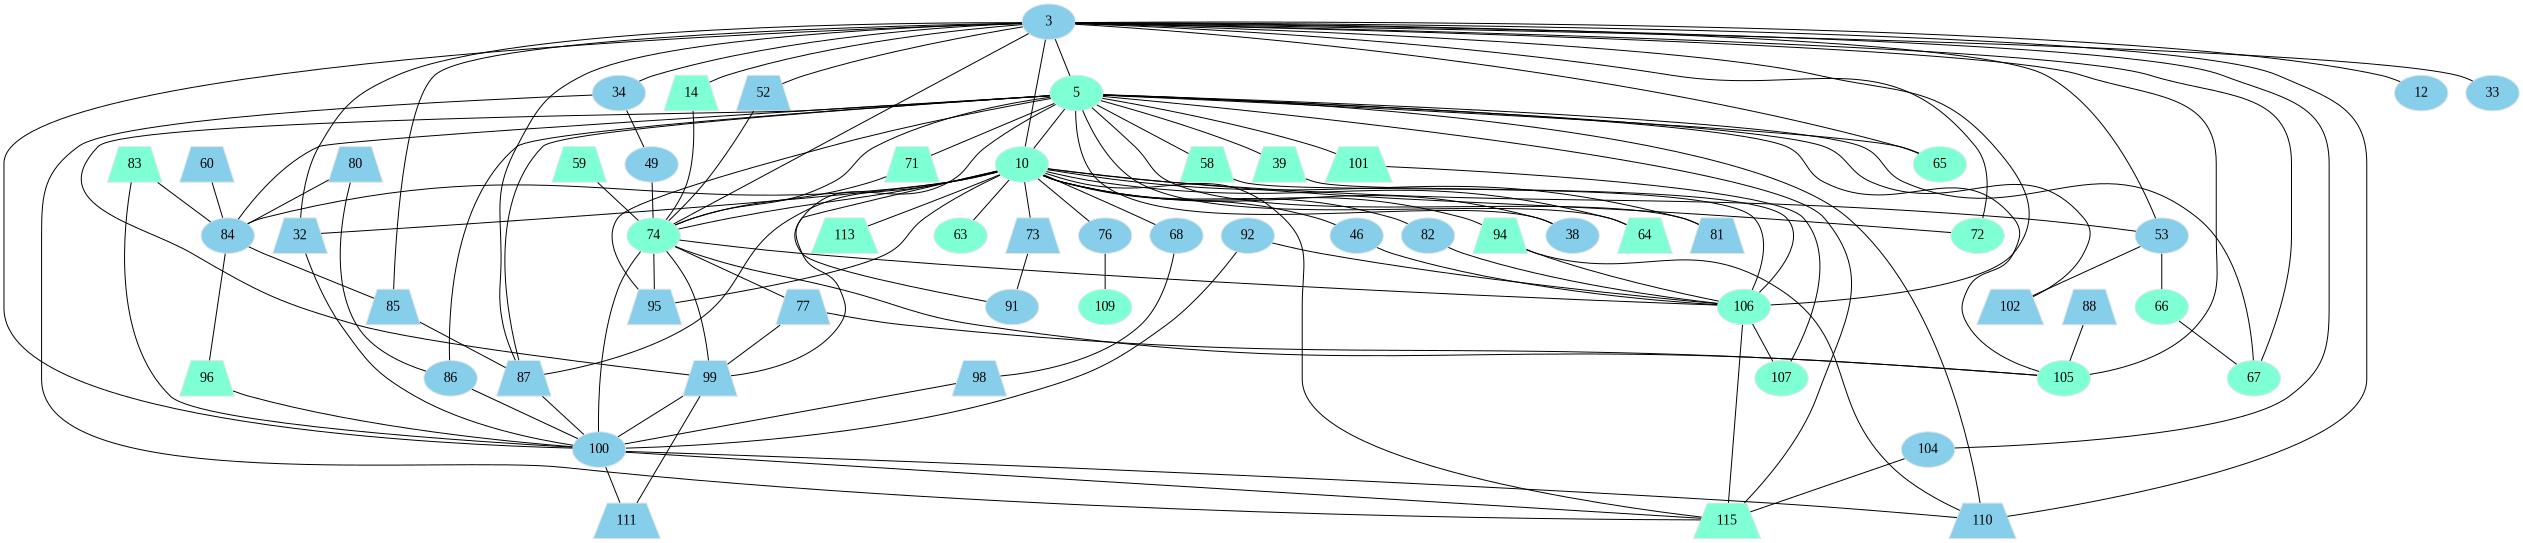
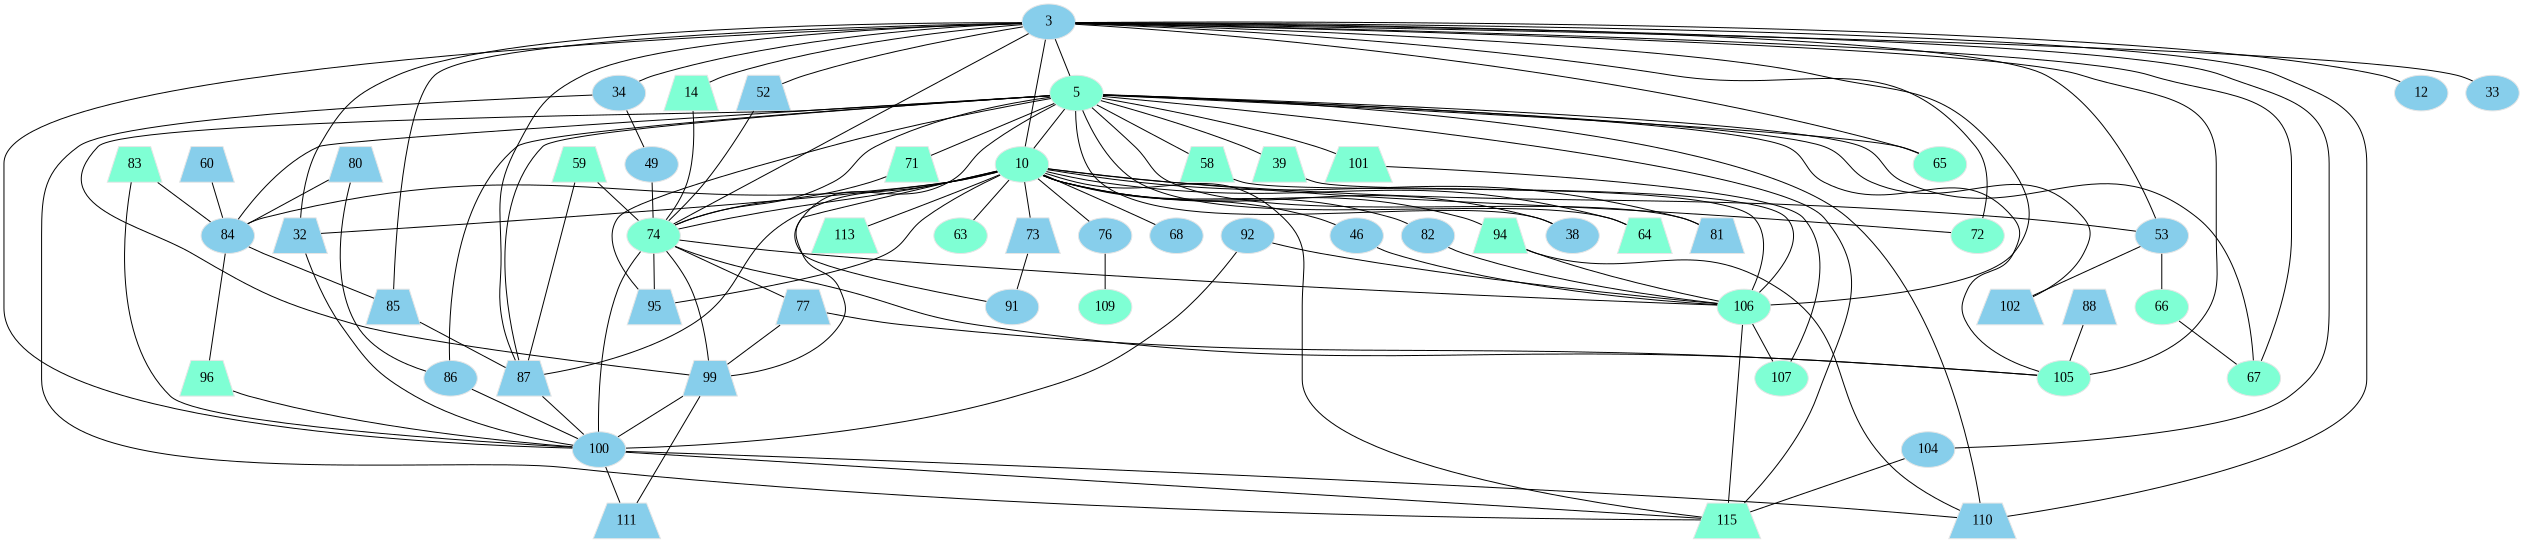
  graph {
    fontname="Liberation Serif"
    node [color=gray90 fillcolor=skyblue fontname="Liberation Serif" shape=ellipse style=filled]
    edge [fontname="Liberation Serif"]
    3 [super="+1"]
    5 [fillcolor=aquamarine super="+2"]
    10 [fillcolor=aquamarine super="+9+8"]
    12
    14 [fillcolor=aquamarine shape=trapezium]
    32 [shape=trapezium]
    33
    34
    52 [shape=trapezium]
    53 [super="+29"]
    65 [fillcolor=aquamarine]
    67 [fillcolor=aquamarine super="+47"]
    72 [fillcolor=aquamarine]
    74 [fillcolor=aquamarine super="+7+16"]
    85 [shape=trapezium super="+75+78"]
    87 [shape=trapezium super="+37+62+70"]
    100 [super="+57+61"]
    104
    105 [fillcolor=aquamarine super="+54+97"]
    106 [fillcolor=aquamarine super="+55+41"]
    110 [shape=trapezium super="+90"]
    38
    39 [fillcolor=aquamarine shape=trapezium]
    58 [fillcolor=aquamarine shape=trapezium]
    64 [fillcolor=aquamarine shape=trapezium]
    71 [fillcolor=aquamarine shape=trapezium]
    81 [shape=trapezium]
    84 [super="+42"]
    86 [super="+56"]
    91
    95 [shape=trapezium]
    99 [shape=trapezium super="+79"]
    101 [fillcolor=aquamarine shape=trapezium super="+13"]
    102 [shape=trapezium]
    115 [fillcolor=aquamarine shape=trapezium super="+108+48+103+114"]
    46 [super="+17"]
    63 [fillcolor=aquamarine]
    68
    73 [shape=trapezium]
    76 [super="+28"]
    82
    94 [fillcolor=aquamarine shape=trapezium super="+93"]
    113 [fillcolor=aquamarine shape=trapezium super="+112"]
    49
    66 [fillcolor=aquamarine]
    77 [shape=trapezium]
    111 [shape=trapezium]
    107 [fillcolor=aquamarine]
    96 [fillcolor=aquamarine shape=trapezium]
-   98 [shape=trapezium]
    109 [fillcolor=aquamarine super="+69"]
    88 [shape=trapezium]
    59 [fillcolor=aquamarine shape=trapezium]
    60 [shape=trapezium]
    80 [shape=trapezium]
    83 [fillcolor=aquamarine shape=trapezium]
    92 [super="+89"]
    3 -- 5 [weight=4]
    3 -- 10 [weight=8]
    3 -- 12 [weight=2]
    3 -- 14
    3 -- 32
    3 -- 33 [weight=2]
    3 -- 34 [weight=2]
    3 -- 52
    3 -- 53
    3 -- 65
    3 -- 67
    3 -- 72
    3 -- 74 [weight=4]
    3 -- 85 [weight=2]
    3 -- 87 [weight=2]
    3 -- 100 [weight=2]
    3 -- 104
    3 -- 105 [weight=3]
    3 -- 106 [weight=4]
    3 -- 110 [weight=3]
    5 -- 10 [weight=8]
    5 -- 65
    5 -- 67 [weight=2]
    5 -- 74 [weight=4]
    5 -- 87 [weight=4]
    5 -- 105
    5 -- 110
    5 -- 38
    5 -- 39
    5 -- 58
    5 -- 64
    5 -- 71
    5 -- 81
    5 -- 84 [weight=3]
    5 -- 86
    5 -- 91
    5 -- 95
    5 -- 99 [weight=2]
    5 -- 101 [weight=3]
    5 -- 102
    5 -- 115 [weight=2]
    10 -- 32
    10 -- 53 [weight=2]
    10 -- 72
    10 -- 74 [weight=10]
    10 -- 87 [weight=2]
    10 -- 38
    10 -- 64
    10 -- 81
    10 -- 84 [weight=2]
    10 -- 95
    10 -- 99 [weight=2]
    10 -- 115
    10 -- 46 [weight=2]
    10 -- 63 [weight=2]
    10 -- 68 [weight=2]
    10 -- 73 [weight=2]
    10 -- 76
    10 -- 82
    10 -- 94
    10 -- 113 [weight=3]
    14 -- 74
    32 -- 100
    34 -- 115
    34 -- 49
    52 -- 74
    53 -- 102
    53 -- 66
    74 -- 100 [weight=4]
    74 -- 105 [weight=2]
    74 -- 106
    74 -- 95
    74 -- 99 [weight=3]
    74 -- 77
    85 -- 87
    87 -- 100
    100 -- 110 [weight=2]
    100 -- 115
    100 -- 111
    104 -- 115
    106 -- 115
    106 -- 107
    39 -- 106
    58 -- 106
    71 -- 74
    84 -- 85
    84 -- 96
    86 -- 100 [weight=2]
    99 -- 100
    99 -- 111
    101 -- 107
    46 -- 106
-   68 -- 98
    73 -- 91
    76 -- 109
    82 -- 106
    94 -- 106
    94 -- 110
    49 -- 74
    66 -- 67
    77 -- 105
    77 -- 99
    96 -- 100
-   98 -- 100
    88 -- 105
    59 -- 74
+   59 -- 87
    60 -- 84
    80 -- 84
    80 -- 86
    83 -- 100
    83 -- 84
    92 -- 100 [weight=2]
    92 -- 106
  }
